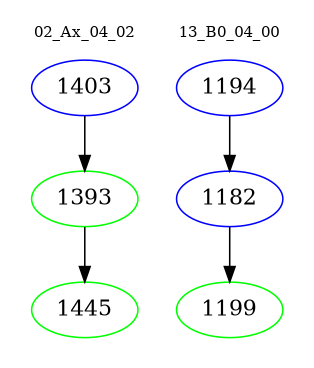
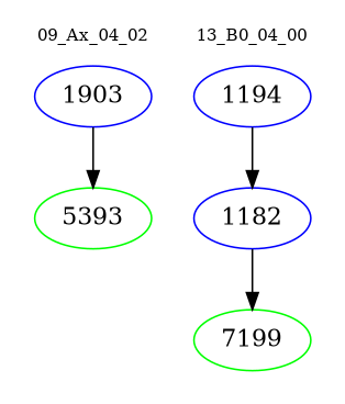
  digraph {
    node [color=blue]
    edge [color=black]
-   n1 [label=1403]
-   n2 [color=green label=1393]
-   n3 [color=green label=1445]
+   n1 [label=1903]
+   n2 [color=green label=5393]
    n4 [label=1194]
    n5 [label=1182]
-   n6 [color=green label=1199]
+   n6 [color=green label=7199]
    subgraph cluster_1 {
      color=white
      fontsize=10
-     label="02_Ax_04_02"
+     label="09_Ax_04_02"
      n1
      n2
-     n3
    }
    subgraph cluster_2 {
      color=white
      fontsize=10
      label="13_B0_04_00"
      n4
      n5
      n6
    }
    n1 -> n2
-   n2 -> n3
    n4 -> n5
    n5 -> n6
  }
